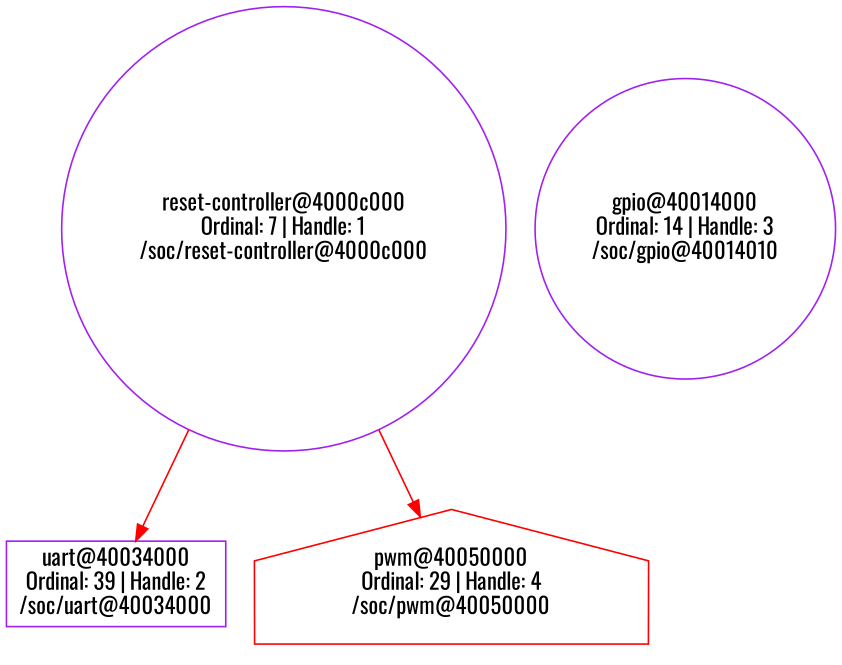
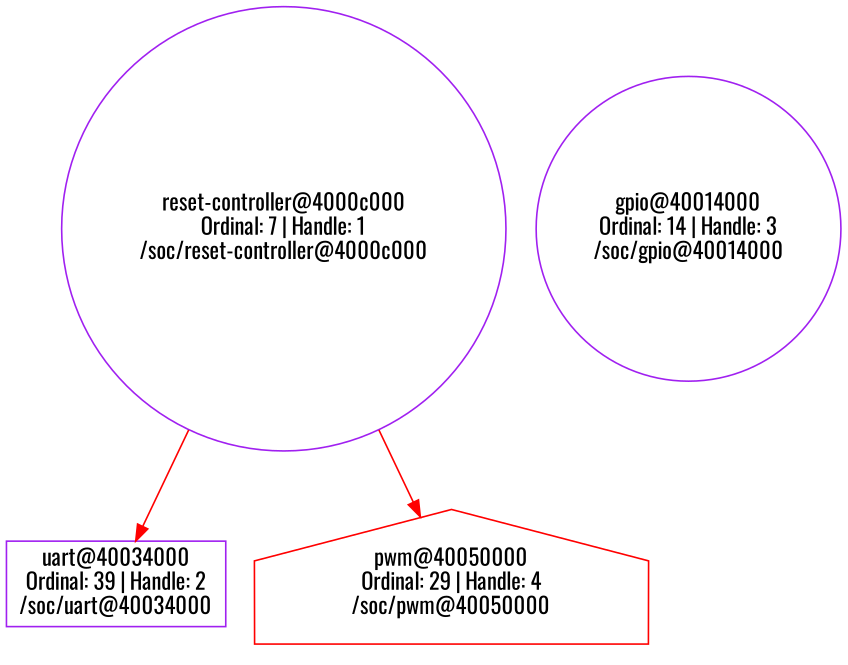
  digraph {
    fontname=Oswald
    node [color=purple shape=circle fontname=Oswald]
    edge [color=red fontname=Oswald]
    n1 [label="reset-controller@4000c000\nOrdinal: 7 | Handle: 1\n/soc/reset-controller@4000c000"]
    n2 [label="uart@40034000\nOrdinal: 39 | Handle: 2\n/soc/uart@40034000" shape=box]
    n3 [label="pwm@40050000\nOrdinal: 29 | Handle: 4\n/soc/pwm@40050000" color=red shape=house]
-   n4 [label="gpio@40014000\nOrdinal: 14 | Handle: 3\n/soc/gpio@40014010"]
+   n4 [label="gpio@40014000\nOrdinal: 14 | Handle: 3\n/soc/gpio@40014000"]
    n1 -> n2
    n1 -> n3
  }
